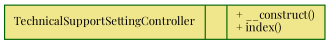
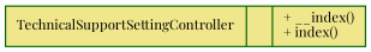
  digraph {
    rankdir=LR
    fontname="Playfair Display"
-   n1 [color=darkgreen fillcolor=khaki fontcolor=black fontname="Playfair Display" fontsize=10 height=0.2 label="{TechnicalSupportSettingController\n||+ __construct()\l+ index()\l}" shape=record style=filled width=0.4]
+   n1 [color=darkgreen fillcolor=khaki fontcolor=black fontname="Playfair Display" fontsize=10 height=0.2 label="{TechnicalSupportSettingController\n||+ __index()\l+ index()\l}" shape=record style=filled width=0.4]
  }
